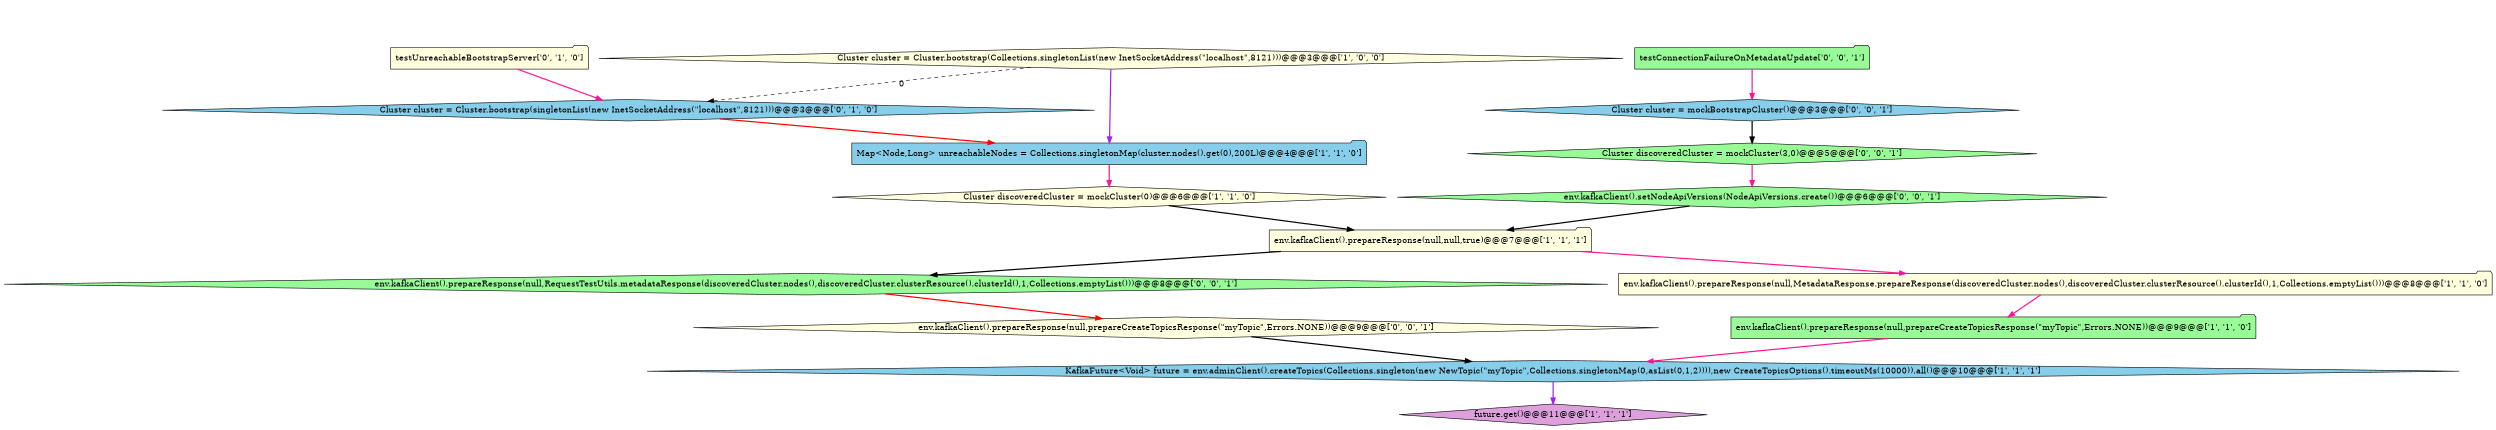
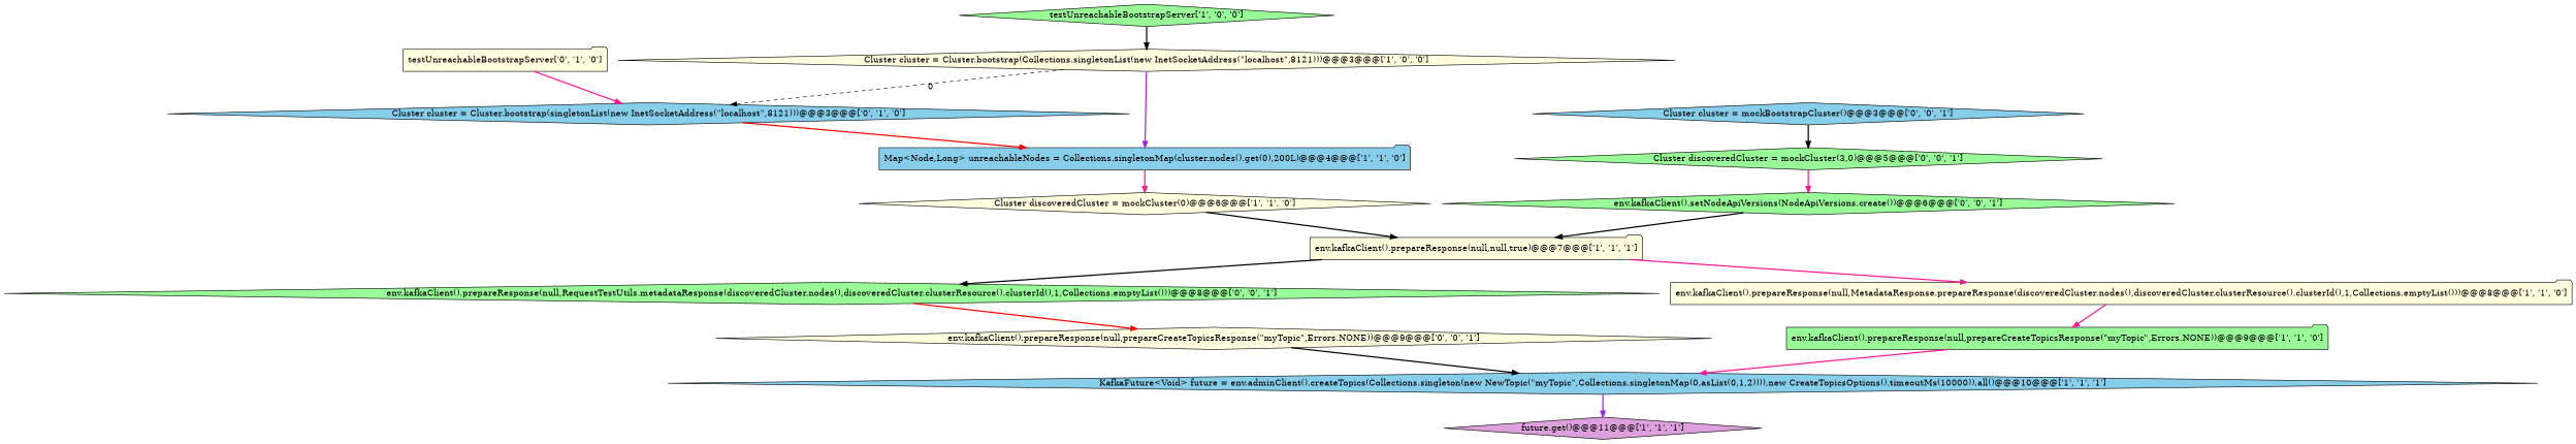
  digraph {
    node [fillcolor=lightyellow shape=diamond style=filled]
    edge [color=black style=bold]
    n1 [label="env.kafkaClient().prepareResponse(null,prepareCreateTopicsResponse(\"myTopic\",Errors.NONE))@@@9@@@['0', '0', '1']"]
    n2 [fillcolor=skyblue label="KafkaFuture<Void> future = env.adminClient().createTopics(Collections.singleton(new NewTopic(\"myTopic\",Collections.singletonMap(0,asList(0,1,2)))),new CreateTopicsOptions().timeoutMs(10000)).all()@@@10@@@['1', '1', '1']"]
    n3 [fillcolor=plum label="future.get()@@@11@@@['1', '1', '1']"]
    n4 [label="env.kafkaClient().prepareResponse(null,null,true)@@@7@@@['1', '1', '1']" shape=folder]
    n5 [fillcolor=palegreen label="env.kafkaClient().prepareResponse(null,RequestTestUtils.metadataResponse(discoveredCluster.nodes(),discoveredCluster.clusterResource().clusterId(),1,Collections.emptyList()))@@@8@@@['0', '0', '1']"]
    n6 [label="env.kafkaClient().prepareResponse(null,MetadataResponse.prepareResponse(discoveredCluster.nodes(),discoveredCluster.clusterResource().clusterId(),1,Collections.emptyList()))@@@8@@@['1', '1', '0']" shape=folder]
    n7 [fillcolor=palegreen label="env.kafkaClient().prepareResponse(null,prepareCreateTopicsResponse(\"myTopic\",Errors.NONE))@@@9@@@['1', '1', '0']" shape=folder]
    n8 [label="testUnreachableBootstrapServer['0', '1', '0']" shape=folder]
    n9 [fillcolor=skyblue label="Cluster cluster = Cluster.bootstrap(singletonList(new InetSocketAddress(\"localhost\",8121)))@@@3@@@['0', '1', '0']"]
    n10 [fillcolor=skyblue label="Map<Node,Long> unreachableNodes = Collections.singletonMap(cluster.nodes().get(0),200L)@@@4@@@['1', '1', '0']" shape=folder]
    n11 [label="Cluster discoveredCluster = mockCluster(0)@@@6@@@['1', '1', '0']"]
    n12 [fillcolor=palegreen label="env.kafkaClient().setNodeApiVersions(NodeApiVersions.create())@@@6@@@['0', '0', '1']"]
    n13 [label="Cluster cluster = Cluster.bootstrap(Collections.singletonList(new InetSocketAddress(\"localhost\",8121)))@@@3@@@['1', '0', '0']"]
+   n14 [fillcolor=palegreen label="testUnreachableBootstrapServer['1', '0', '0']"]
    n15 [fillcolor=skyblue label="Cluster cluster = mockBootstrapCluster()@@@3@@@['0', '0', '1']"]
    n16 [fillcolor=palegreen label="Cluster discoveredCluster = mockCluster(3,0)@@@5@@@['0', '0', '1']"]
-   n17 [fillcolor=palegreen label="testConnectionFailureOnMetadataUpdate['0', '0', '1']" shape=folder]
    n1 -> n2
    n2 -> n3 [color=purple]
    n4 -> n5
    n4 -> n6 [color=deeppink]
    n5 -> n1 [color=red]
    n6 -> n7 [color=deeppink]
    n7 -> n2 [color=deeppink]
    n8 -> n9 [color=deeppink]
    n9 -> n10 [color=red]
    n10 -> n11 [color=deeppink]
    n11 -> n4
    n12 -> n4
    n13 -> n9 [label=0 style=dashed]
    n13 -> n10 [color=purple]
+   n14 -> n13
    n15 -> n16
    n16 -> n12 [color=deeppink]
-   n17 -> n15 [color=deeppink]
  }
